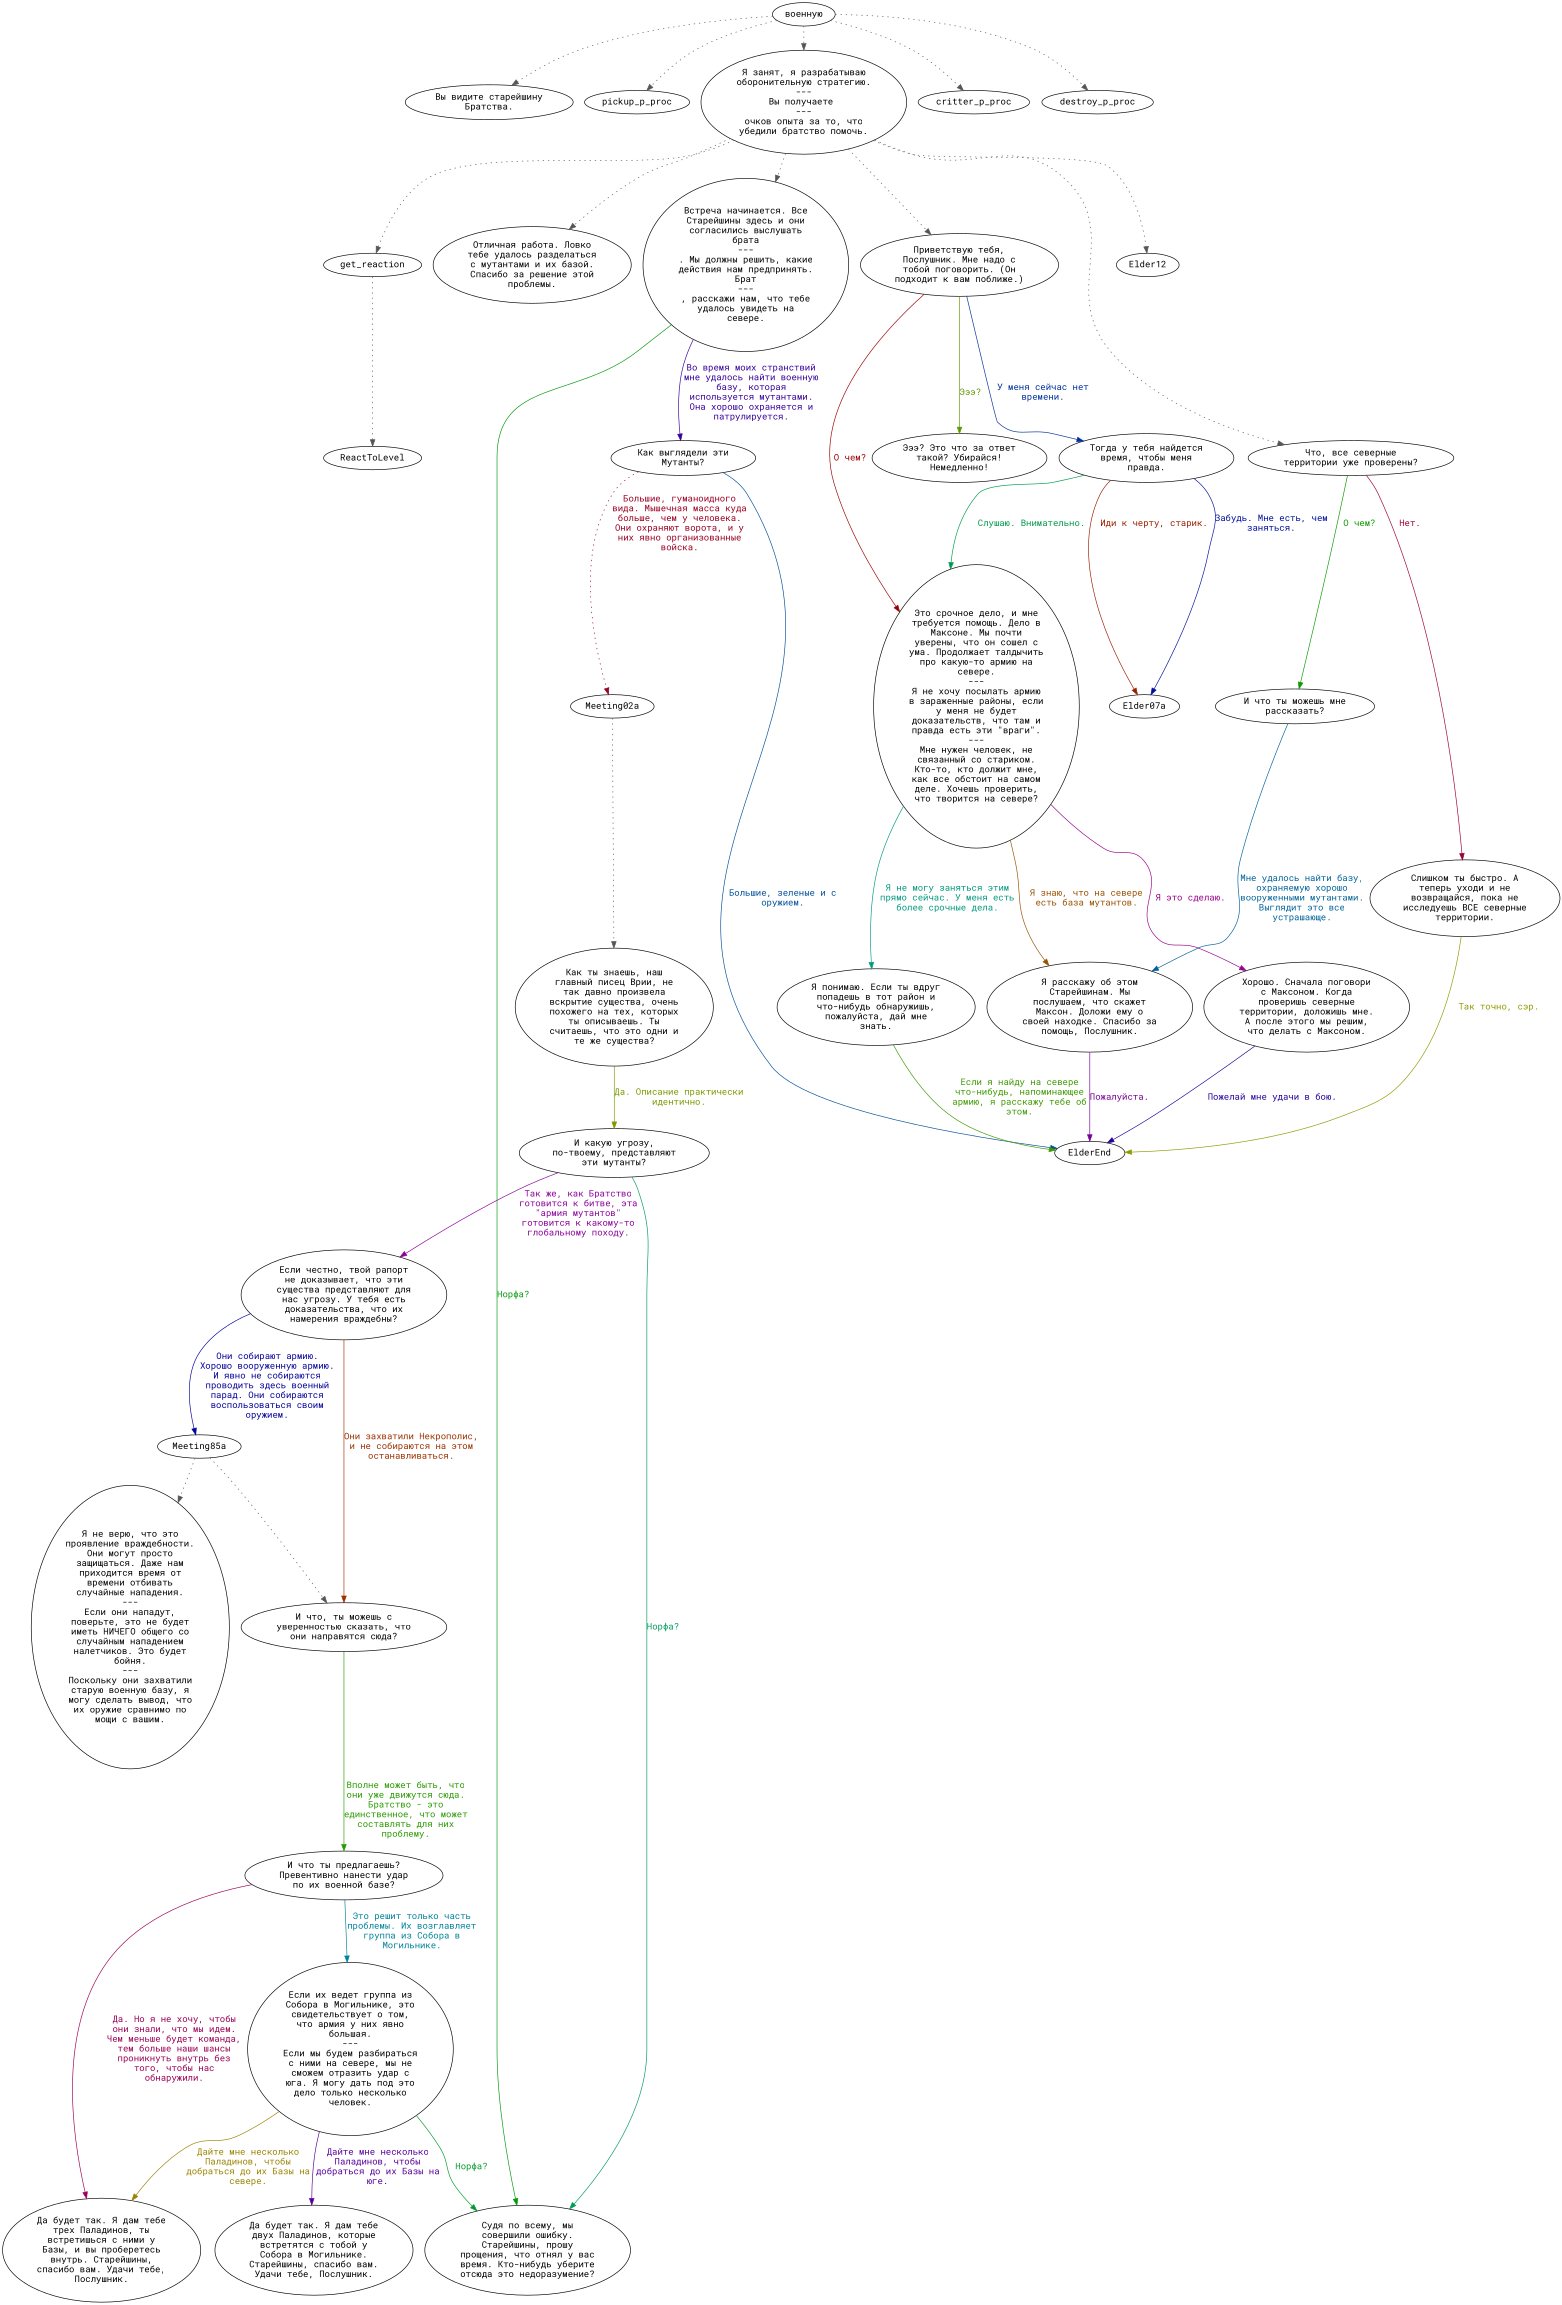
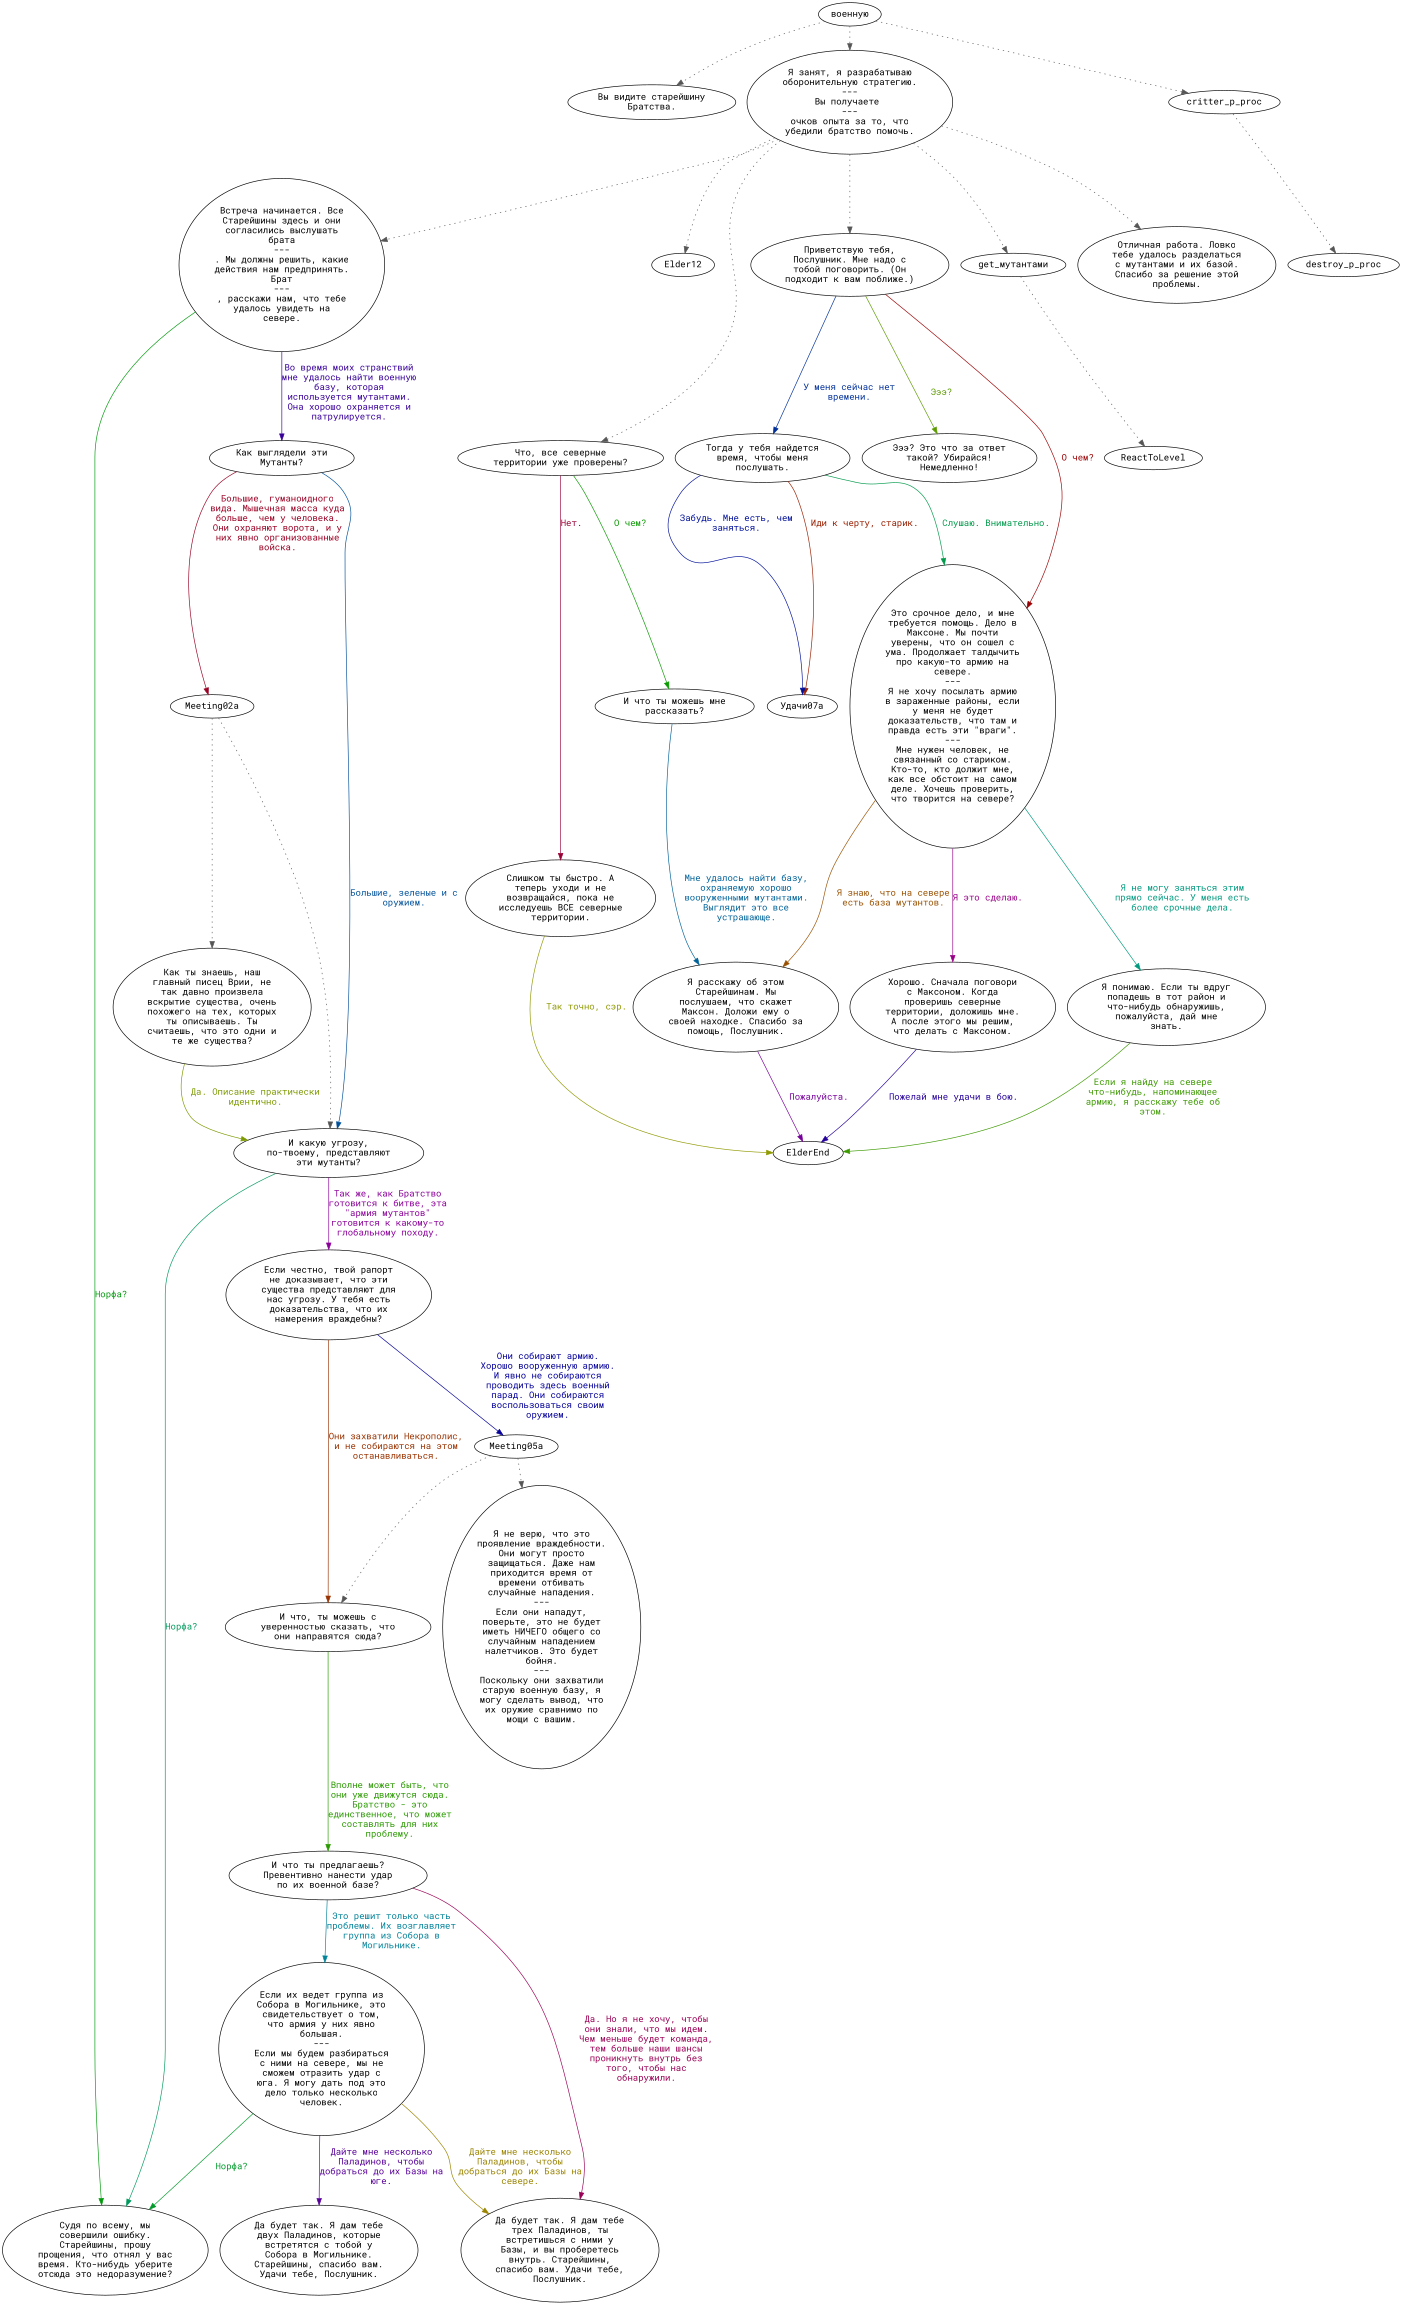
  digraph {
    fontname="Roboto Mono"
    node [color="#000000" fillcolor="#FFFFFF" fontname="Roboto Mono" style=filled]
    edge [color="#555555" fontname="Roboto Mono"]
    n1 [label="военную"]
    n2 [label="Вы видите старейшину\nБратства."]
-   pickup_p_proc
    n4 [label="Я занят, я разрабатываю\nоборонительную стратегию.\n---\nВы получаете \n---\nочков опыта за то, что\nубедили братство помочь."]
    critter_p_proc
    destroy_p_proc
-   get_reaction
+   get_reaction [label="get_мутантами"]
    n8 [label="Отличная работа. Ловко\nтебе удалось разделаться\nс мутантами и их базой.\nСпасибо за решение этой\nпроблемы."]
    n9 [label="Встреча начинается. Все\nСтарейшины здесь и они\nсогласились выслушать\nбрата\n---\n. Мы должны решить, какие\nдействия нам предпринять.\nБрат\n---\n, расскажи нам, что тебе\nудалось увидеть на\nсевере."]
    Elder12
    n11 [label="Приветствую тебя,\nПослушник. Мне надо с\nтобой поговорить. (Он\nподходит к вам поближе.)"]
    n12 [label="Что, все северные\nтерритории уже проверены?"]
    ReactToLevel
    n14 [label="Как выглядели эти\nМутанты?"]
    n15 [label="Судя по всему, мы\nсовершили ошибку.\nСтарейшины, прошу\nпрощения, что отнял у вас\nвремя. Кто-нибудь уберите\nотсюда это недоразумение?"]
    n16 [label="Это срочное дело, и мне\nтребуется помощь. Дело в\nМаксоне. Мы почти\nуверены, что он сошел с\nума. Продолжает талдычить\nпро какую-то армию на\nсевере.\n---\nЯ не хочу посылать армию\nв зараженные районы, если\nу меня не будет\nдоказательств, что там и\nправда есть эти \"враги\".\n---\nМне нужен человек, не\nсвязанный со стариком.\nКто-то, кто должит мне,\nкак все обстоит на самом\nделе. Хочешь проверить,\nчто творится на севере?"]
-   n17 [label="Тогда у тебя найдется\nвремя, чтобы меня\nправда."]
+   n17 [label="Тогда у тебя найдется\nвремя, чтобы меня\nпослушать."]
    n18 [label="Эээ? Это что за ответ\nтакой? Убирайся!\nНемедленно!"]
    n19 [label="И что ты можешь мне\nрассказать?"]
    n20 [label="Слишком ты быстро. А\nтеперь уходи и не\nвозвращайся, пока не\nисследуешь ВСЕ северные\nтерритории."]
    Meeting02a
    n22 [label="И какую угрозу,\nпо-твоему, представляют\nэти мутанты?"]
    n23 [label="Хорошо. Сначала поговори\nс Максоном. Когда\nпроверишь северные\nтерритории, доложишь мне.\nА после этого мы решим,\nчто делать с Максоном."]
    n24 [label="Я понимаю. Если ты вдруг\nпопадешь в тот район и\nчто-нибудь обнаружишь,\nпожалуйста, дай мне\nзнать."]
    n25 [label="Я расскажу об этом\nСтарейшинам. Мы\nпослушаем, что скажет\nМаксон. Доложи ему о\nсвоей находке. Спасибо за\nпомощь, Послушник."]
-   Elder07a
+   Elder07a [label="Удачи07a"]
    ElderEnd
    n28 [label="Как ты знаешь, наш\nглавный писец Врии, не\nтак давно произвела\nвскрытие существа, очень\nпохожего на тех, которых\nты описываешь. Ты\nсчитаешь, что это одни и\nте же существа?"]
    n29 [label="Если честно, твой рапорт\nне доказывает, что эти\nсущества представляют для\nнас угрозу. У тебя есть\nдоказательства, что их\nнамерения враждебны?"]
    n30 [label="И что, ты можешь с\nуверенностью сказать, что\nони направятся сюда?"]
-   Meeting05a [label=Meeting85a]
+   Meeting05a
    n32 [label="И что ты предлагаешь?\nПревентивно нанести удар\nпо их военной базе?"]
    n33 [label="Я не верю, что это\nпроявление враждебности.\nОни могут просто\nзащищаться. Даже нам\nприходится время от\nвремени отбивать\nслучайные нападения.\n---\nЕсли они нападут,\nповерьте, это не будет\nиметь НИЧЕГО общего со\nслучайным нападением\nналетчиков. Это будет\nбойня.\n---\nПоскольку они захватили\nстарую военную базу, я\nмогу сделать вывод, что\nих оружие сравнимо по\nмощи с вашим."]
    n34 [label="Да будет так. Я дам тебе\nтрех Паладинов, ты\nвстретишься с ними у\nБазы, и вы проберетесь\nвнутрь. Старейшины,\nспасибо вам. Удачи тебе,\nПослушник."]
    n35 [label="Если их ведет группа из\nСобора в Могильнике, это\nсвидетельствует о том,\nчто армия у них явно\nбольшая.\n---\nЕсли мы будем разбираться\nс ними на севере, мы не\nсможем отразить удар с\nюга. Я могу дать под это\nдело только несколько\nчеловек."]
    n36 [label="Да будет так. Я дам тебе\nдвух Паладинов, которые\nвстретятся с тобой у\nСобора в Могильнике.\nСтарейшины, спасибо вам.\nУдачи тебе, Послушник."]
    n1 -> n2 [style=dotted]
-   n1 -> pickup_p_proc [style=dotted]
    n1 -> n4 [style=dotted]
    n1 -> critter_p_proc [style=dotted]
-   n1 -> destroy_p_proc [style=dotted]
+   critter_p_proc -> destroy_p_proc [style=dotted]
    n4 -> get_reaction [style=dotted]
    n4 -> n8 [style=dotted]
    n4 -> n9 [style=dotted]
    n4 -> Elder12 [style=dotted]
    n4 -> n11 [style=dotted]
    n4 -> n12 [style=dotted]
    get_reaction -> ReactToLevel [style=dotted]
    n9 -> n14 [color="#370099" fontcolor="#370099" label="Во время моих странствий\nмне удалось найти военную\nбазу, которая\nиспользуется мутантами.\nОна хорошо охраняется и\nпатрулируется."]
    n9 -> n15 [color="#00990B" fontcolor="#00990B" label="Норфа?"]
    n11 -> n16 [color="#990002" fontcolor="#990002" label="О чем?"]
    n11 -> n17 [color="#002F99" fontcolor="#002F99" label="У меня сейчас нет\nвремени."]
    n11 -> n18 [color="#5C9900" fontcolor="#5C9900" label="Эээ?"]
    n12 -> n19 [color="#099900" fontcolor="#099900" label="О чем?"]
    n12 -> n20 [color="#990036" fontcolor="#990036" label="Нет."]
-   n14 -> Meeting02a [color="#990022" fontcolor="#990022" label="Большие, гуманоидного\nвида. Мышечная масса куда\nбольше, чем у человека.\nОни охраняют ворота, и у\nних явно организованные\nвойска." style=dotted]
-   n14 -> ElderEnd [color="#004F99" fontcolor="#004F99" label="Большие, зеленые и с\nоружием."]
+   n14 -> Meeting02a [color="#990022" fontcolor="#990022" label="Большие, гуманоидного\nвида. Мышечная масса куда\nбольше, чем у человека.\nОни охраняют ворота, и у\nних явно организованные\nвойска."]
+   n14 -> n22 [color="#004F99" fontcolor="#004F99" label="Большие, зеленые и с\nоружием."]
    n16 -> n23 [color="#990088" fontcolor="#990088" label="Я это сделаю."]
    n16 -> n24 [color="#00997D" fontcolor="#00997D" label="Я не могу заняться этим\nпрямо сейчас. У меня есть\nболее срочные дела."]
    n16 -> n25 [color="#995000" fontcolor="#995000" label="Я знаю, что на севере\nесть база мутантов."]
    n17 -> n16 [color="#00994A" fontcolor="#00994A" label="Слушаю. Внимательно."]
    n17 -> Elder07a [color="#991D00" fontcolor="#991D00" label="Иди к черту, старик."]
    n17 -> Elder07a [color="#000F99" fontcolor="#000F99" label="Забудь. Мне есть, чем\nзаняться."]
    n19 -> n25 [color="#006299" fontcolor="#006299" label="Мне удалось найти базу,\nохраняемую хорошо\nвооруженными мутантами.\nВыглядит это все\nустрашающе."]
    n20 -> ElderEnd [color="#8F9900" fontcolor="#8F9900" label="Так точно, сэр."]
+   Meeting02a -> n22 [style=dotted]
    Meeting02a -> n28 [style=dotted]
    n22 -> n15 [color="#00995D" fontcolor="#00995D" label="Норфа?"]
    n22 -> n29 [color="#8A0099" fontcolor="#8A0099" label="Так же, как Братство\nготовится к битве, эта\n\"армия мутантов\"\nготовится к какому-то\nглобальному походу."]
    n23 -> ElderEnd [color="#240099" fontcolor="#240099" label="Пожелай мне удачи в бою."]
    n24 -> ElderEnd [color="#3C9900" fontcolor="#3C9900" label="Если я найду на севере\nчто-нибудь, напоминающее\nармию, я расскажу тебе об\nэтом."]
    n25 -> ElderEnd [color="#760099" fontcolor="#760099" label="Пожалуйста."]
    n28 -> n22 [color="#7B9900" fontcolor="#7B9900" label="Да. Описание практически\nидентично."]
    n29 -> n30 [color="#993100" fontcolor="#993100" label="Они захватили Некрополис,\nи не собираются на этом\nостанавливаться."]
    n29 -> Meeting05a [color="#040099" fontcolor="#040099" label="Они собирают армию.\nХорошо вооруженную армию.\nИ явно не собираются\nпроводить здесь военный\nпарад. Они собираются\nвоспользоваться своим\nоружием."]
    n30 -> n32 [color="#299900" fontcolor="#299900" label="Вполне может быть, что\nони уже движутся сюда.\nБратство - это\nединственное, что может\nсоставлять для них\nпроблему."]
    Meeting05a -> n30 [style=dotted]
    Meeting05a -> n33 [style=dotted]
    n32 -> n34 [color="#990055" fontcolor="#990055" label="Да. Но я не хочу, чтобы\nони знали, что мы идем.\nЧем меньше будет команда,\nтем больше наши шансы\nпроникнуть внутрь без\nтого, чтобы нас\nобнаружили."]
    n32 -> n35 [color="#008299" fontcolor="#008299" label="Это решит только часть\nпроблемы. Их возглавляет\nгруппа из Собора в\nМогильнике."]
    n35 -> n15 [color="#00992A" fontcolor="#00992A" label="Норфа?"]
    n35 -> n34 [color="#998300" fontcolor="#998300" label="Дайте мне несколько\nПаладинов, чтобы\nдобраться до их Базы на\nсевере."]
    n35 -> n36 [color="#570099" fontcolor="#570099" label="Дайте мне несколько\nПаладинов, чтобы\nдобраться до их Базы на\nюге."]
  }
